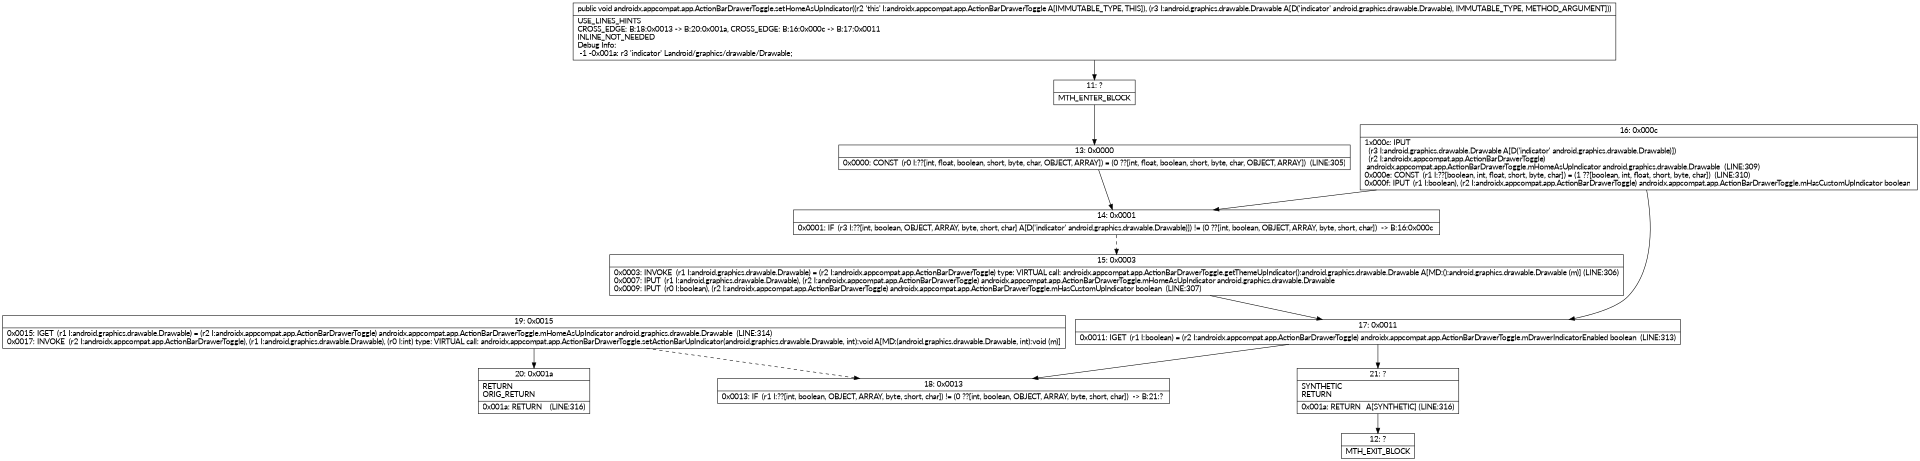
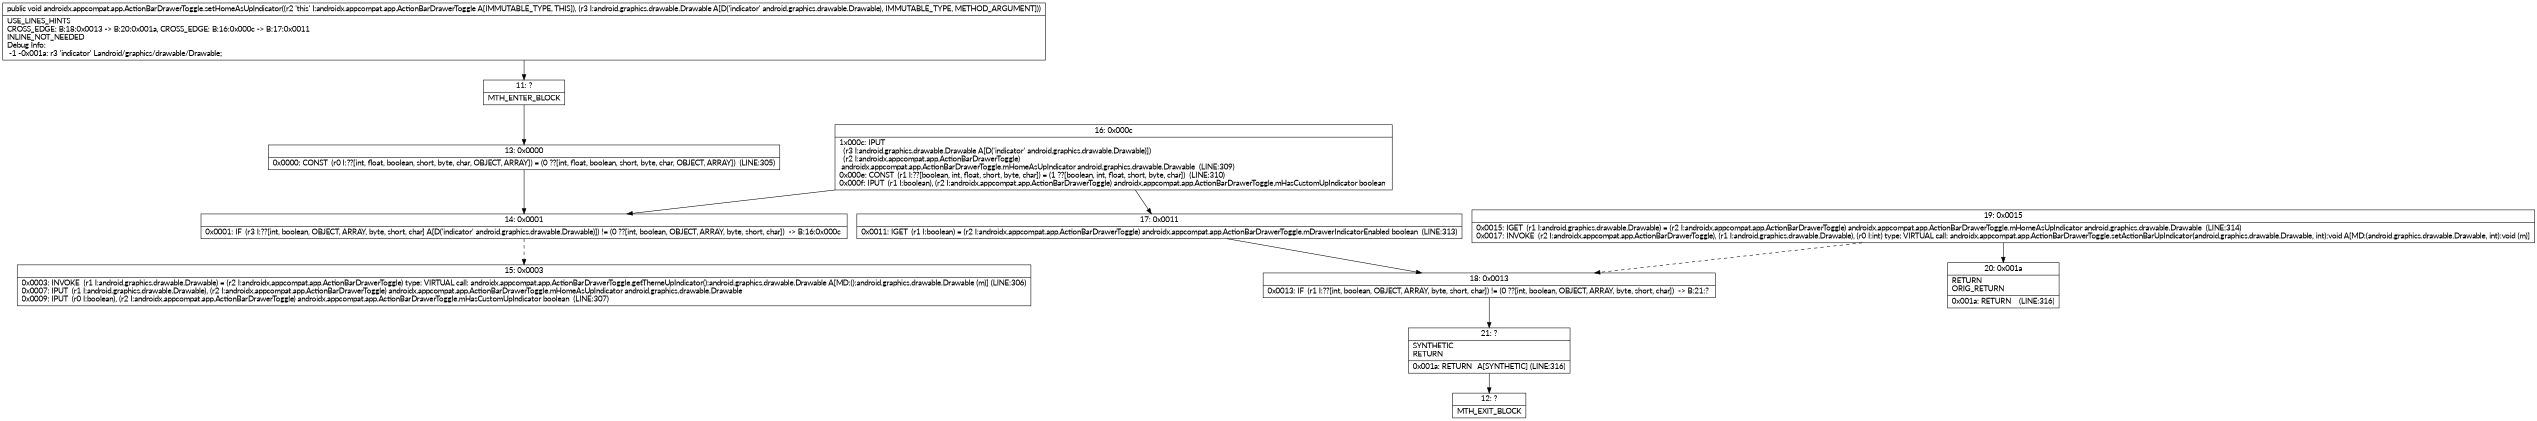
  digraph {
    fontname=Lato
    node [fontname=Lato shape=record]
    edge [fontname=Lato]
    n1 [label="{11\:\ ?|MTH_ENTER_BLOCK\l}"]
    n2 [label="{13\:\ 0x0000|0x0000: CONST  (r0 I:??[int, float, boolean, short, byte, char, OBJECT, ARRAY]) = (0 ??[int, float, boolean, short, byte, char, OBJECT, ARRAY])  (LINE:305)\l}"]
    n3 [label="{14\:\ 0x0001|0x0001: IF  (r3 I:??[int, boolean, OBJECT, ARRAY, byte, short, char] A[D('indicator' android.graphics.drawable.Drawable)]) != (0 ??[int, boolean, OBJECT, ARRAY, byte, short, char])  \-\> B:16:0x000c \l}"]
    n4 [label="{15\:\ 0x0003|0x0003: INVOKE  (r1 I:android.graphics.drawable.Drawable) = (r2 I:androidx.appcompat.app.ActionBarDrawerToggle) type: VIRTUAL call: androidx.appcompat.app.ActionBarDrawerToggle.getThemeUpIndicator():android.graphics.drawable.Drawable A[MD:():android.graphics.drawable.Drawable (m)] (LINE:306)\l0x0007: IPUT  (r1 I:android.graphics.drawable.Drawable), (r2 I:androidx.appcompat.app.ActionBarDrawerToggle) androidx.appcompat.app.ActionBarDrawerToggle.mHomeAsUpIndicator android.graphics.drawable.Drawable \l0x0009: IPUT  (r0 I:boolean), (r2 I:androidx.appcompat.app.ActionBarDrawerToggle) androidx.appcompat.app.ActionBarDrawerToggle.mHasCustomUpIndicator boolean  (LINE:307)\l}"]
    n5 [label="{17\:\ 0x0011|0x0011: IGET  (r1 I:boolean) = (r2 I:androidx.appcompat.app.ActionBarDrawerToggle) androidx.appcompat.app.ActionBarDrawerToggle.mDrawerIndicatorEnabled boolean  (LINE:313)\l}"]
    n6 [label="{16\:\ 0x000c|1x000c: IPUT  \l  (r3 I:android.graphics.drawable.Drawable A[D('indicator' android.graphics.drawable.Drawable)])\l  (r2 I:androidx.appcompat.app.ActionBarDrawerToggle)\l androidx.appcompat.app.ActionBarDrawerToggle.mHomeAsUpIndicator android.graphics.drawable.Drawable  (LINE:309)\l0x000e: CONST  (r1 I:??[boolean, int, float, short, byte, char]) = (1 ??[boolean, int, float, short, byte, char])  (LINE:310)\l0x000f: IPUT  (r1 I:boolean), (r2 I:androidx.appcompat.app.ActionBarDrawerToggle) androidx.appcompat.app.ActionBarDrawerToggle.mHasCustomUpIndicator boolean \l}"]
    n7 [label="{18\:\ 0x0013|0x0013: IF  (r1 I:??[int, boolean, OBJECT, ARRAY, byte, short, char]) != (0 ??[int, boolean, OBJECT, ARRAY, byte, short, char])  \-\> B:21:? \l}"]
    n8 [label="{21\:\ ?|SYNTHETIC\lRETURN\l|0x001a: RETURN   A[SYNTHETIC] (LINE:316)\l}"]
    n9 [label="{19\:\ 0x0015|0x0015: IGET  (r1 I:android.graphics.drawable.Drawable) = (r2 I:androidx.appcompat.app.ActionBarDrawerToggle) androidx.appcompat.app.ActionBarDrawerToggle.mHomeAsUpIndicator android.graphics.drawable.Drawable  (LINE:314)\l0x0017: INVOKE  (r2 I:androidx.appcompat.app.ActionBarDrawerToggle), (r1 I:android.graphics.drawable.Drawable), (r0 I:int) type: VIRTUAL call: androidx.appcompat.app.ActionBarDrawerToggle.setActionBarUpIndicator(android.graphics.drawable.Drawable, int):void A[MD:(android.graphics.drawable.Drawable, int):void (m)]\l}"]
    n10 [label="{20\:\ 0x001a|RETURN\lORIG_RETURN\l|0x001a: RETURN    (LINE:316)\l}"]
    n11 [label="{12\:\ ?|MTH_EXIT_BLOCK\l}"]
    n12 [label="{public void androidx.appcompat.app.ActionBarDrawerToggle.setHomeAsUpIndicator((r2 'this' I:androidx.appcompat.app.ActionBarDrawerToggle A[IMMUTABLE_TYPE, THIS]), (r3 I:android.graphics.drawable.Drawable A[D('indicator' android.graphics.drawable.Drawable), IMMUTABLE_TYPE, METHOD_ARGUMENT]))  | USE_LINES_HINTS\lCROSS_EDGE: B:18:0x0013 \-\> B:20:0x001a, CROSS_EDGE: B:16:0x000c \-\> B:17:0x0011\lINLINE_NOT_NEEDED\lDebug Info:\l  \-1 \-0x001a: r3 'indicator' Landroid\/graphics\/drawable\/Drawable;\l}"]
    n1 -> n2
    n2 -> n3
    n3 -> n4 [style=dashed]
-   n4 -> n5
    n5 -> n7
    n6 -> n3
    n6 -> n5
-   n5 -> n8
+   n7 -> n8
    n8 -> n11
    n9 -> n7 [style=dashed]
    n9 -> n10
    n12 -> n1
  }
